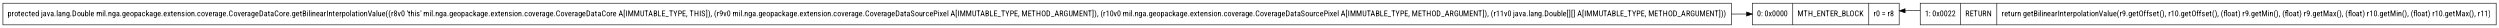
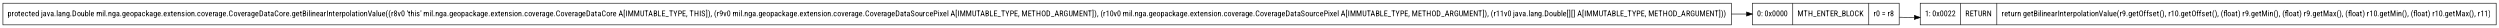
  digraph {
    rankdir=LR
    fontname="Roboto Condensed"
    node [shape=record fontname="Roboto Condensed"]
    edge [fontname="Roboto Condensed"]
    n1 [label="{0\:\ 0x0000|MTH_ENTER_BLOCK\l|r0 = r8\l}"]
    n2 [label="{1\:\ 0x0022|RETURN\l|return getBilinearInterpolationValue(r9.getOffset(), r10.getOffset(), (float) r9.getMin(), (float) r9.getMax(), (float) r10.getMin(), (float) r10.getMax(), r11)\l}"]
    n3 [label="{protected java.lang.Double mil.nga.geopackage.extension.coverage.CoverageDataCore.getBilinearInterpolationValue((r8v0 'this' mil.nga.geopackage.extension.coverage.CoverageDataCore A[IMMUTABLE_TYPE, THIS]), (r9v0 mil.nga.geopackage.extension.coverage.CoverageDataSourcePixel A[IMMUTABLE_TYPE, METHOD_ARGUMENT]), (r10v0 mil.nga.geopackage.extension.coverage.CoverageDataSourcePixel A[IMMUTABLE_TYPE, METHOD_ARGUMENT]), (r11v0 java.lang.Double[][] A[IMMUTABLE_TYPE, METHOD_ARGUMENT])) }"]
-   n2 -> n1
+   n1 -> n2
    n3 -> n1
  }
